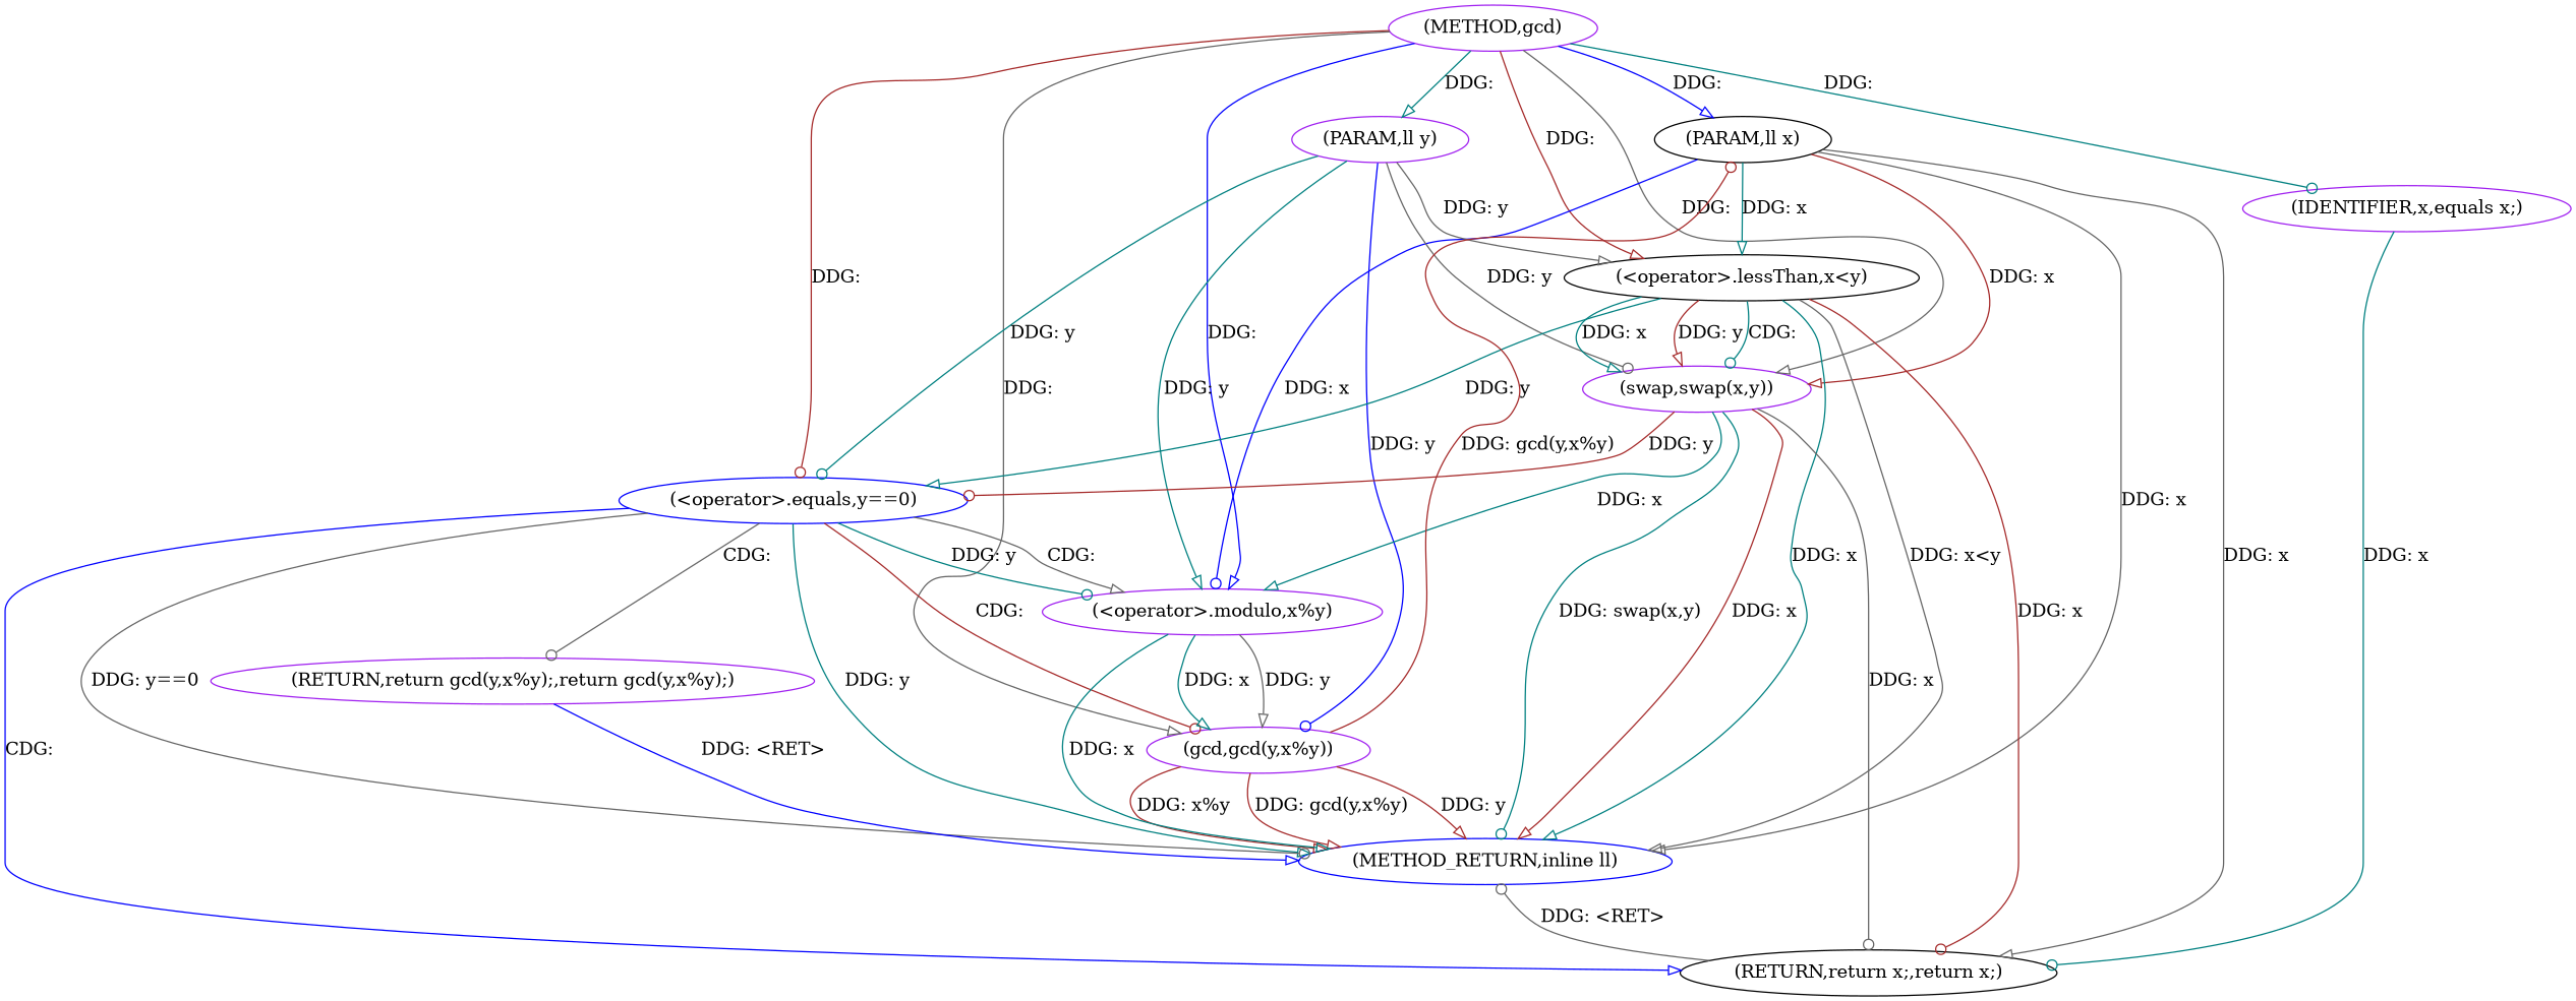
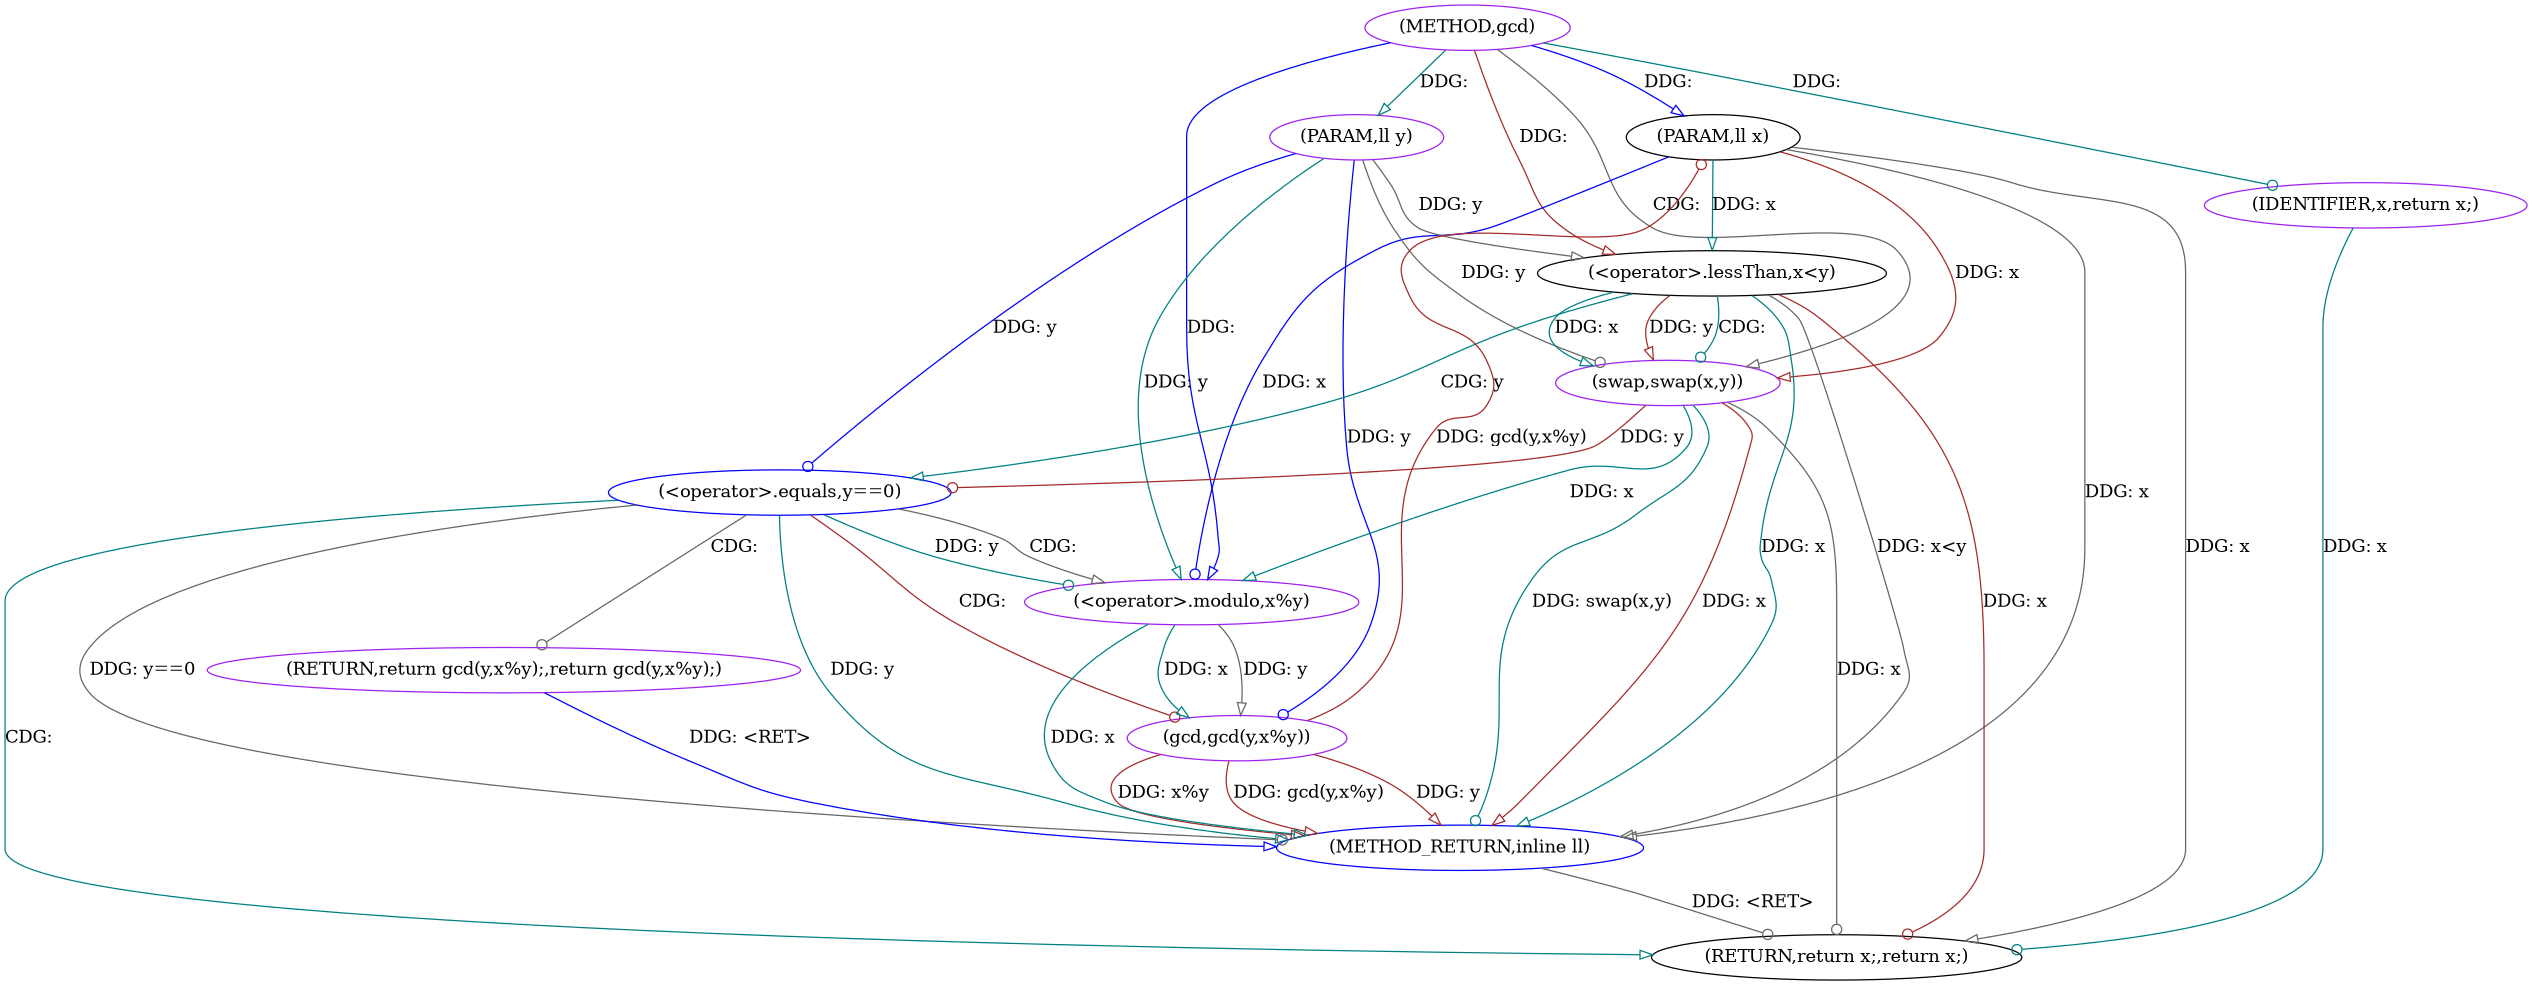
  digraph {
    node [color=purple]
    edge [arrowhead=onormal color=teal]
    n1 [label="(METHOD,gcd)"]
    n2 [color=black label="(PARAM,ll x)"]
    n3 [label="(PARAM,ll y)"]
    n4 [color=black label="(<operator>.lessThan,x<y)"]
    n5 [label="(swap,swap(x,y))"]
    n6 [color=blue label="(<operator>.equals,y==0)"]
    n7 [label="(gcd,gcd(y,x%y))"]
-   n8 [label="(IDENTIFIER,x,equals x;)"]
+   n8 [label="(IDENTIFIER,x,return x;)"]
    n9 [label="(<operator>.modulo,x%y)"]
    n10 [color=blue label="(METHOD_RETURN,inline ll)"]
    n11 [color=black label="(RETURN,return x;,return x;)"]
    n12 [label="(RETURN,return gcd(y,x%y);,return gcd(y,x%y);)"]
    n1 -> n2 [color=blue label="DDG: "]
    n1 -> n3 [label="DDG: "]
    n1 -> n4 [color=brown label="DDG: "]
-   n1 -> n5 [color=gray40 label="DDG: "]
-   n1 -> n6 [arrowhead=odot color=brown label="DDG: "]
-   n1 -> n7 [color=gray40 label="DDG: "]
+   n1 -> n5 [color=gray40 label="CDG: "]
    n1 -> n8 [arrowhead=odot label="DDG: "]
    n1 -> n9 [color=blue label="DDG: "]
    n2 -> n4 [label="DDG: x"]
    n2 -> n5 [color=brown label="DDG: x"]
    n2 -> n9 [arrowhead=odot color=blue label="DDG: x"]
    n2 -> n10 [color=gray40 label="DDG: x"]
    n2 -> n11 [color=gray40 label="DDG: x"]
    n3 -> n4 [color=gray40 label="DDG: y"]
    n3 -> n5 [arrowhead=odot color=gray40 label="DDG: y"]
-   n3 -> n6 [arrowhead=odot label="DDG: y"]
+   n3 -> n6 [arrowhead=odot color=blue label="DDG: y"]
    n3 -> n7 [arrowhead=odot color=blue label="DDG: y"]
    n3 -> n9 [label="DDG: y"]
    n4 -> n5 [label="DDG: x"]
    n4 -> n5 [color=brown label="DDG: y"]
    n4 -> n5 [arrowhead=odot label="CDG: "]
-   n4 -> n6 [label="DDG: y"]
+   n4 -> n6 [label="CDG: y"]
    n4 -> n10 [label="DDG: x"]
    n4 -> n10 [color=gray40 label="DDG: x<y"]
    n4 -> n11 [arrowhead=odot color=brown label="DDG: x"]
    n5 -> n6 [arrowhead=odot color=brown label="DDG: y"]
    n5 -> n9 [label="DDG: x"]
    n5 -> n10 [color=brown label="DDG: x"]
    n5 -> n10 [arrowhead=odot label="DDG: swap(x,y)"]
    n5 -> n11 [arrowhead=odot color=gray40 label="DDG: x"]
    n6 -> n7 [arrowhead=odot color=brown label="CDG: "]
    n6 -> n9 [arrowhead=odot label="DDG: y"]
    n6 -> n9 [color=gray40 label="CDG: "]
    n6 -> n10 [label="DDG: y"]
    n6 -> n10 [arrowhead=odot color=gray40 label="DDG: y==0"]
-   n6 -> n11 [color=blue label="CDG: "]
+   n6 -> n11 [label="CDG: "]
    n6 -> n12 [arrowhead=odot color=gray40 label="CDG: "]
    n7 -> n2 [arrowhead=odot color=brown label="DDG: gcd(y,x%y)"]
    n7 -> n10 [color=brown label="DDG: y"]
    n7 -> n10 [color=brown label="DDG: x%y"]
    n7 -> n10 [color=brown label="DDG: gcd(y,x%y)"]
    n8 -> n11 [arrowhead=odot label="DDG: x"]
    n9 -> n7 [color=gray40 label="DDG: y"]
    n9 -> n7 [label="DDG: x"]
    n9 -> n10 [label="DDG: x"]
-   n11 -> n10 [arrowhead=odot color=gray40 label="DDG: <RET>"]
+   n10 -> n11 [arrowhead=odot color=gray40 label="DDG: <RET>"]
    n12 -> n10 [color=blue label="DDG: <RET>"]
  }
